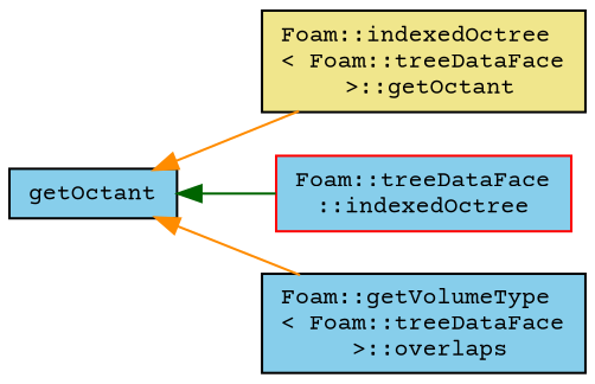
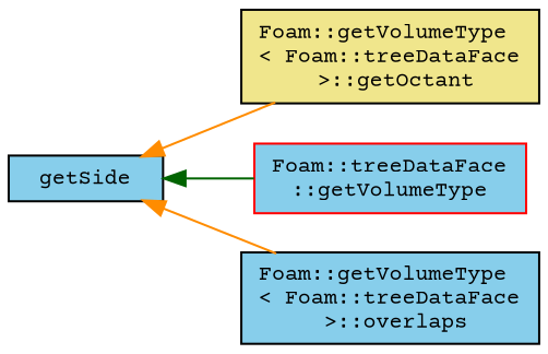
  digraph {
    fontname="Courier Prime"
    rankdir=LR
    node [color=black fillcolor=skyblue fontname="Courier Prime" fontsize=10 shape=record style=filled]
    edge [color=darkorange dir=back fontname="Courier Prime" fontsize=10 labelfontname=FreeSans labelfontsize=10 style=solid]
-   n1 [fontcolor=black height=0.2 label=getOctant width=0.4]
-   n2 [fillcolor=khaki height=0.2 label="Foam::indexedOctree\l\< Foam::treeDataFace\l \>::getOctant" width=0.4]
-   n3 [color=red height=0.2 label="Foam::treeDataFace\l::indexedOctree" width=0.4]
+   n1 [fontcolor=black height=0.2 label=getSide width=0.4]
+   n2 [fillcolor=khaki height=0.2 label="Foam::getVolumeType\l\< Foam::treeDataFace\l \>::getOctant" width=0.4]
+   n3 [color=red height=0.2 label="Foam::treeDataFace\l::getVolumeType" width=0.4]
    n4 [height=0.2 label="Foam::getVolumeType\l\< Foam::treeDataFace\l \>::overlaps" width=0.4]
    n1 -> n2
    n1 -> n3 [color=darkgreen]
    n1 -> n4
  }
